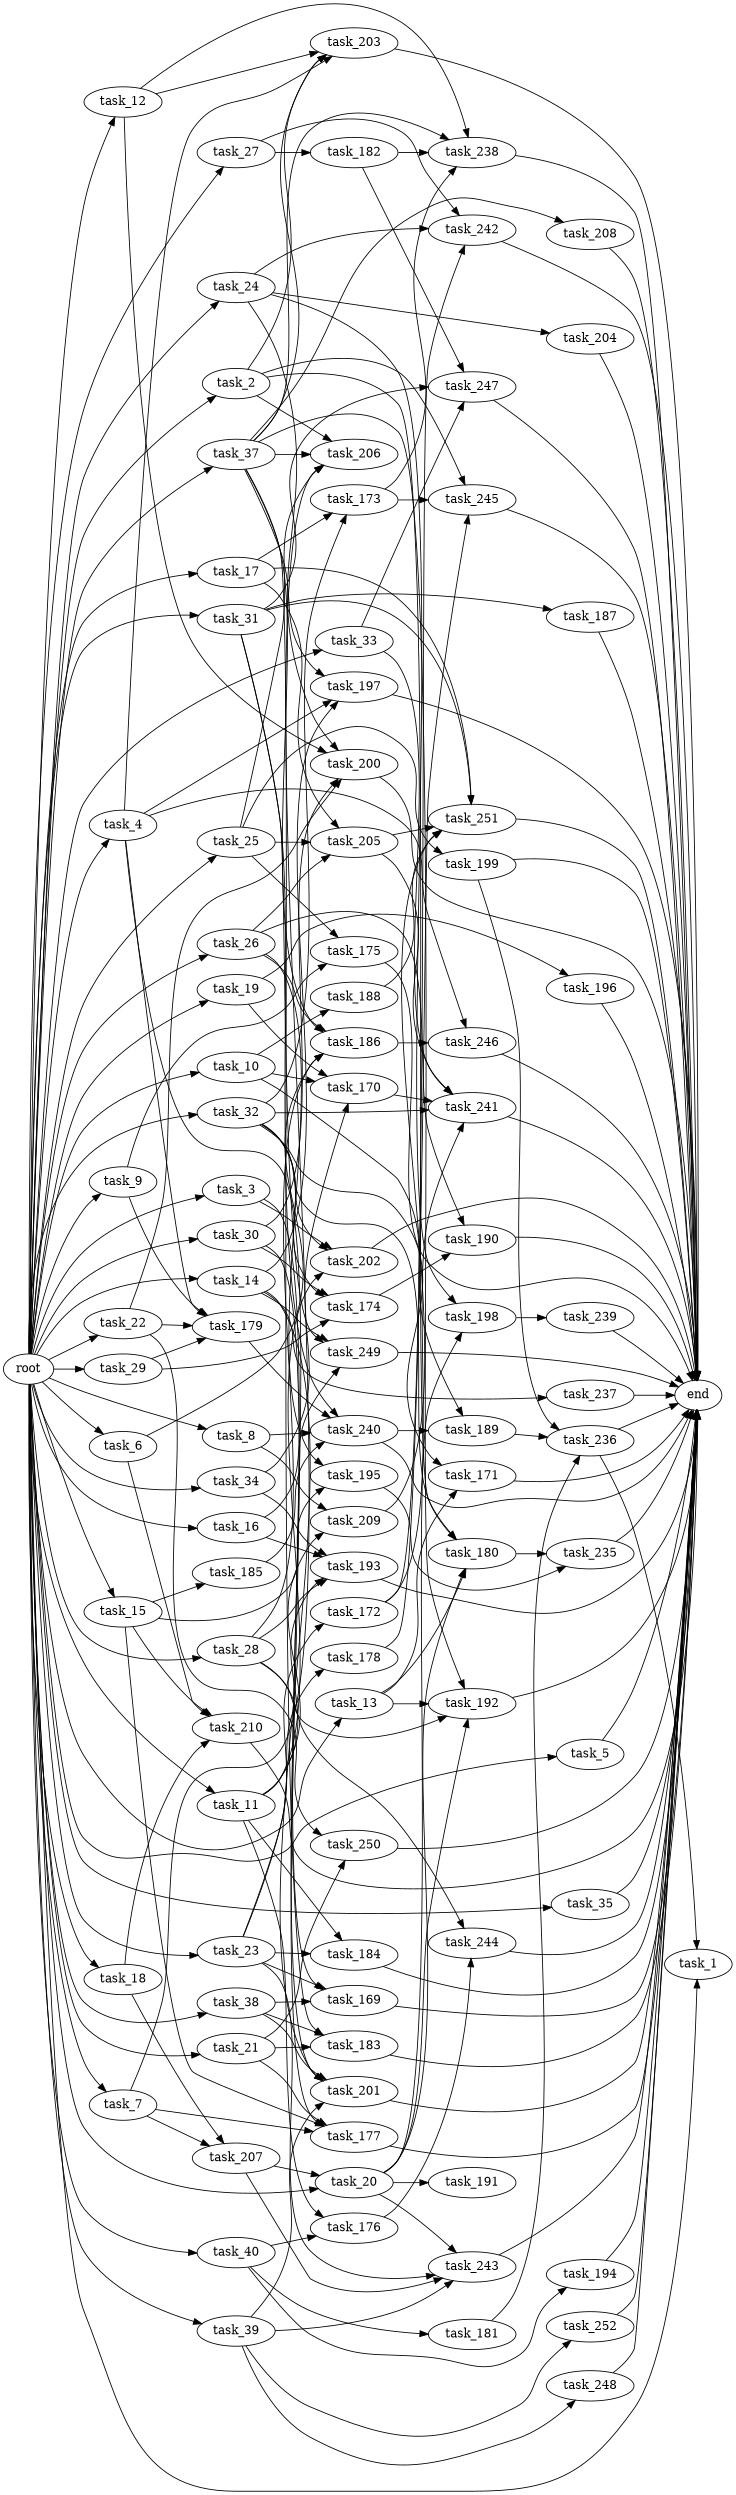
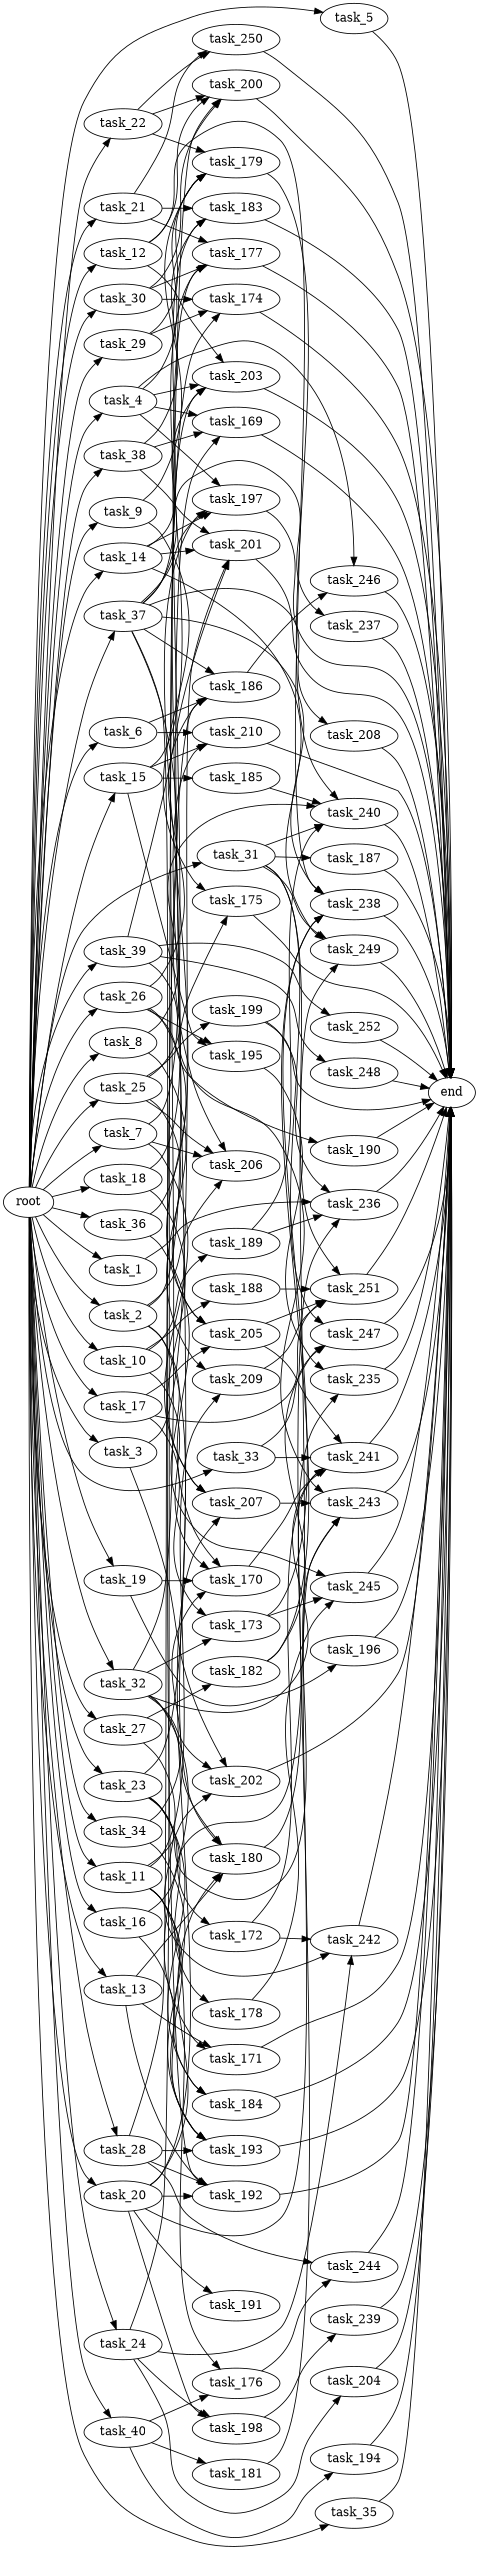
  digraph {
    rankdir=LR
    task_12
    task_203
    task_200
    task_238
    end
    task_199
    task_236
+   task_36
    task_197
    task_170
    task_241
    task_19
    task_196
    task_249
    root
    task_10
    task_18
    task_1
    task_4
    task_33
    task_22
    task_15
    task_5
    task_14
    task_38
    task_16
    task_7
    task_27
    task_26
    task_30
    task_39
    task_17
    task_31
    task_2
    task_35
    task_3
    task_40
    task_8
    task_21
    task_28
    task_25
    task_23
    task_6
    task_32
    task_20
    task_9
    task_37
    task_34
    task_29
    task_13
    task_24
    task_11
    task_189
    task_188
    task_207
    task_210
    task_246
    task_179
    task_169
    task_247
    task_250
    task_177
    task_195
    task_185
    task_201
    task_237
    task_183
    task_193
    task_206
    task_242
    task_182
    task_205
    task_190
    task_186
    task_174
    task_252
    task_243
    task_248
    task_251
    task_173
    task_240
    task_187
    task_245
    task_180
    task_202
    task_176
    task_194
    task_181
    task_209
    task_244
    task_192
    task_175
    task_172
    task_184
    task_178
    task_171
    task_191
    task_198
    task_208
    task_204
    task_235
    task_239
    task_12 -> task_203
    task_12 -> task_200
    task_12 -> task_238
    task_203 -> end
    task_200 -> end
    task_238 -> end
    task_199 -> end
    task_199 -> task_236
    task_236 -> end
+   task_36 -> task_197
+   task_36 -> task_170
    task_197 -> end
    task_170 -> task_241
    task_241 -> end
    task_19 -> task_170
    task_19 -> task_196
    task_196 -> end
    task_249 -> end
    root -> task_12
+   root -> task_36
    root -> task_19
    root -> task_10
    root -> task_18
    root -> task_1
    root -> task_4
    root -> task_33
    root -> task_22
    root -> task_15
    root -> task_5
    root -> task_14
    root -> task_38
    root -> task_16
    root -> task_7
    root -> task_27
    root -> task_26
    root -> task_30
    root -> task_39
    root -> task_17
    root -> task_31
    root -> task_2
    root -> task_35
    root -> task_3
    root -> task_40
    root -> task_8
    root -> task_21
    root -> task_28
    root -> task_25
    root -> task_23
    root -> task_6
    root -> task_32
    root -> task_20
    root -> task_9
    root -> task_37
    root -> task_34
    root -> task_29
    root -> task_13
    root -> task_24
    root -> task_11
    task_10 -> task_170
    task_10 -> task_189
    task_10 -> task_188
    task_18 -> task_207
    task_18 -> task_210
-   task_236 -> task_1
+   task_1 -> task_236
    task_4 -> task_203
    task_4 -> task_197
    task_4 -> task_246
    task_4 -> task_179
    task_4 -> task_169
    task_33 -> task_241
    task_33 -> task_247
    task_22 -> task_200
    task_22 -> task_179
    task_22 -> task_250
    task_15 -> task_210
    task_15 -> task_177
    task_15 -> task_195
    task_15 -> task_185
    task_5 -> end
    task_14 -> task_197
    task_14 -> task_249
    task_14 -> task_201
    task_14 -> task_237
    task_38 -> task_169
    task_38 -> task_201
    task_38 -> task_183
    task_16 -> task_249
    task_16 -> task_193
    task_7 -> task_207
    task_7 -> task_177
    task_7 -> task_206
    task_27 -> task_242
    task_27 -> task_182
    task_26 -> task_195
    task_26 -> task_205
    task_26 -> task_190
    task_26 -> task_186
    task_30 -> task_200
    task_30 -> task_177
    task_30 -> task_174
    task_39 -> task_201
    task_39 -> task_252
    task_39 -> task_243
    task_39 -> task_248
    task_17 -> task_205
    task_17 -> task_251
    task_17 -> task_173
    task_31 -> task_249
    task_31 -> task_247
    task_31 -> task_251
    task_31 -> task_240
    task_31 -> task_187
    task_2 -> task_203
    task_2 -> task_206
    task_2 -> task_245
    task_2 -> task_180
    task_35 -> end
    task_3 -> task_201
    task_3 -> task_202
    task_40 -> task_176
    task_40 -> task_194
    task_40 -> task_181
    task_8 -> task_240
    task_8 -> task_209
    task_21 -> task_250
    task_21 -> task_177
    task_21 -> task_183
    task_28 -> task_193
    task_28 -> task_186
    task_28 -> task_244
    task_28 -> task_192
    task_25 -> task_199
    task_25 -> task_206
    task_25 -> task_205
    task_25 -> task_175
    task_23 -> task_169
    task_23 -> task_243
    task_23 -> task_172
    task_23 -> task_184
    task_23 -> task_178
    task_6 -> task_210
    task_6 -> task_186
    task_32 -> task_241
    task_32 -> task_174
    task_32 -> task_173
    task_32 -> task_180
    task_32 -> task_202
    task_32 -> task_171
-   task_207 -> task_20
+   task_20 -> task_207
    task_20 -> task_243
    task_20 -> task_180
    task_20 -> task_192
    task_20 -> task_191
    task_20 -> task_198
    task_9 -> task_179
    task_9 -> task_175
    task_37 -> task_203
    task_37 -> task_238
    task_37 -> task_197
    task_37 -> task_183
    task_37 -> task_206
    task_37 -> task_186
    task_37 -> task_192
    task_37 -> task_208
    task_34 -> task_170
    task_34 -> task_193
    task_29 -> task_179
    task_29 -> task_174
    task_13 -> task_180
    task_13 -> task_192
    task_13 -> task_171
    task_24 -> task_200
    task_24 -> task_242
    task_24 -> task_198
    task_24 -> task_204
    task_11 -> task_193
    task_11 -> task_202
    task_11 -> task_176
    task_11 -> task_209
    task_11 -> task_184
    task_189 -> task_236
-   task_240 -> task_189
+   task_189 -> task_240
    task_188 -> task_251
    task_207 -> task_243
    task_210 -> end
    task_246 -> end
    task_179 -> task_240
    task_169 -> end
    task_247 -> end
    task_250 -> end
    task_177 -> end
    task_195 -> task_235
    task_185 -> task_240
    task_201 -> end
    task_237 -> end
    task_183 -> end
    task_193 -> end
    task_242 -> end
    task_182 -> task_238
    task_182 -> task_247
    task_205 -> task_241
    task_205 -> task_251
    task_190 -> end
    task_186 -> task_246
-   task_174 -> task_190
+   task_174 -> end
    task_252 -> end
    task_243 -> end
    task_248 -> end
    task_251 -> end
    task_173 -> task_238
    task_173 -> task_245
    task_240 -> end
    task_187 -> end
    task_245 -> end
    task_180 -> task_235
    task_202 -> end
    task_176 -> task_244
    task_194 -> end
    task_181 -> task_236
    task_209 -> task_251
    task_244 -> end
    task_192 -> end
    task_175 -> end
    task_172 -> task_241
    task_172 -> task_242
    task_184 -> end
    task_178 -> task_245
    task_171 -> end
    task_198 -> task_239
    task_208 -> end
    task_204 -> end
    task_235 -> end
    task_239 -> end
  }
